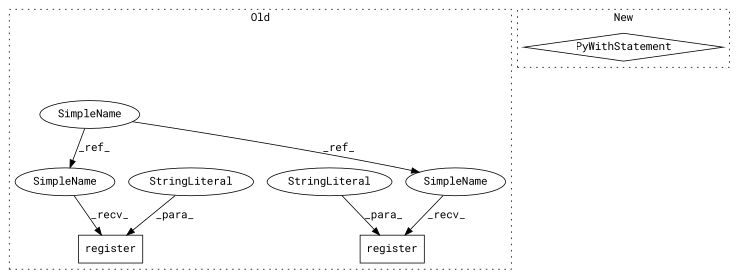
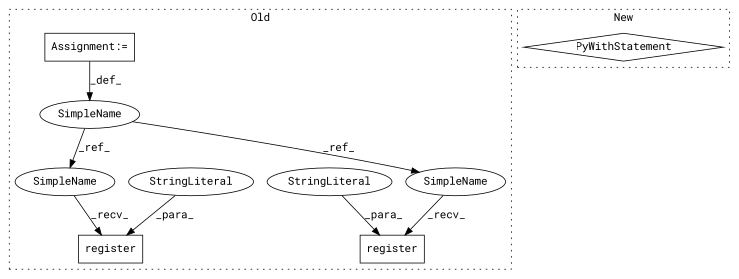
  digraph {
    fontname="Roboto Mono"
    node [a=42 l=5 shape=ellipse fontname="Roboto Mono"]
    edge [fontname="Roboto Mono"]
    n1 [a=32 l="9,1" label=register s="8689,8723" shape=box]
+   n2 [a=7 l=1 label="Assignment:=" s=8527 shape=box]
    n3 [a=45 l=15 label=StringLiteral s=8698]
    n4 [label=SimpleName s=8522]
    n5 [a=32 l="9,1" label=register s="8590,8624" shape=box]
    n6 [a=45 l=15 label=StringLiteral s=8599]
    n7 [label=SimpleName s=8584]
    n8 [label=SimpleName s=8683]
    n9 [a=104 l="10,2" label=PyWithStatement s="8712,8747" shape=diamond]
    subgraph cluster_1 {
      label=Old
      style=dotted
      n1
+     n2
      n3
      n4
      n5
      n6
      n7
      n8
    }
    subgraph cluster_2 {
      label=New
      style=dotted
      n9
    }
+   n2 -> n4 [label=_def_]
    n3 -> n1 [label=_para_]
    n4 -> n7 [label=_ref_]
    n4 -> n8 [label=_ref_]
    n6 -> n5 [label=_para_]
    n7 -> n5 [label=_recv_]
    n8 -> n1 [label=_recv_]
  }
